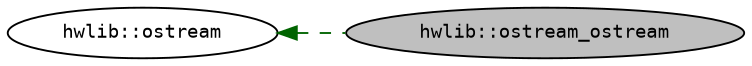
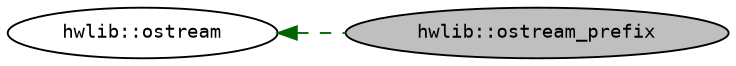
  digraph {
    rankdir=LR
    fontname="DejaVu Sans Mono"
    node [color=black fontname="DejaVu Sans Mono" fontsize=10 shape=ellipse style=filled]
-   n1 [fillcolor=grey75 fontcolor=black height=0.2 label="hwlib::ostream_ostream" width=0.4]
+   n1 [fillcolor=grey75 fontcolor=black height=0.2 label="hwlib::ostream_prefix" width=0.4]
    n2 [fillcolor=white height=0.2 label="hwlib::ostream" width=0.4]
    n2 -> n1 [color=darkgreen dir=back fontname="DejaVu Sans Mono" fontsize=10 labelfontname=Helvetica labelfontsize=10 style=dashed]
  }
